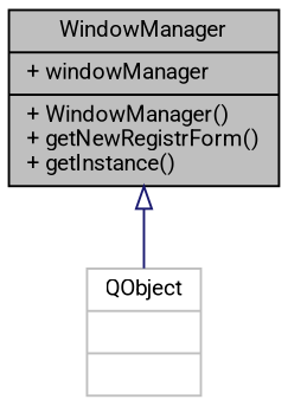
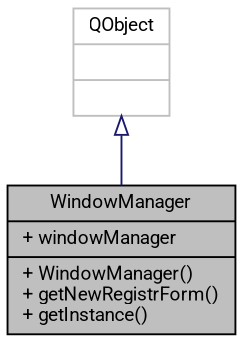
  digraph {
    fontname=Roboto
    node [fontname=Roboto fontsize=10 shape=record style=filled]
    n1 [color=black fillcolor=grey75 fontcolor=black height=0.2 label="{WindowManager\n|+ windowManager\l|+ WindowManager()\l+ getNewRegistrForm()\l+ getInstance()\l}" width=0.4]
    n2 [color=grey75 fillcolor=white height=0.2 label="{QObject\n||}" width=0.4]
-   n1 -> n2 [arrowtail=onormal color=midnightblue dir=back fontname=Roboto fontsize=10 labelfontname=Helvetica labelfontsize=10 style=solid]
+   n2 -> n1 [arrowtail=onormal color=midnightblue dir=back fontname=Roboto fontsize=10 labelfontname=Helvetica labelfontsize=10 style=solid]
  }
